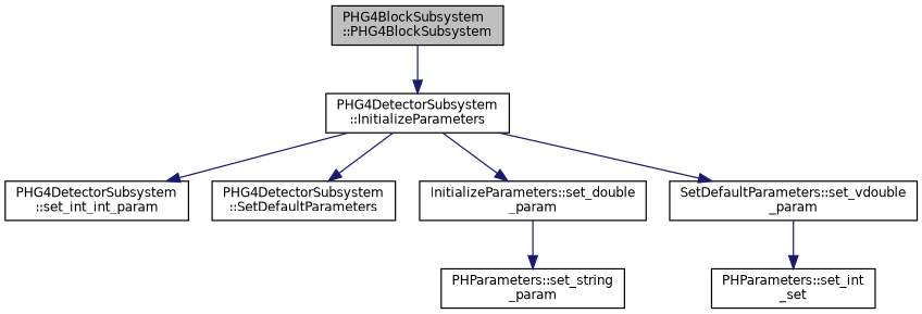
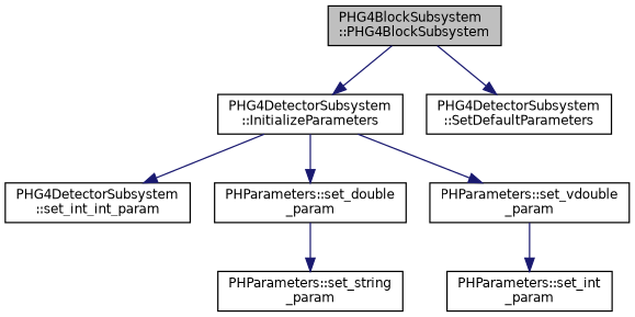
  digraph {
    fontname="DejaVu Sans"
    rankdir=TB
    node [color=black fontname="DejaVu Sans" fontsize=10 shape=record]
    edge [color=midnightblue fontname="DejaVu Sans" fontsize=10 labelfontname=FreeSans labelfontsize=10 style=solid]
    n1 [fillcolor=grey75 fontcolor=black height=0.2 label="PHG4BlockSubsystem\l::PHG4BlockSubsystem" style=filled width=0.4]
    n2 [height=0.2 label="PHG4DetectorSubsystem\l::InitializeParameters" width=0.4]
    n3 [height=0.2 label="PHG4DetectorSubsystem\l::set_int_int_param" width=0.4]
    n4 [height=0.2 label="PHG4DetectorSubsystem\l::SetDefaultParameters" width=0.4]
-   n5 [height=0.2 label="InitializeParameters::set_double\l_param" width=0.4]
-   n6 [height=0.2 label="SetDefaultParameters::set_vdouble\l_param" width=0.4]
+   n5 [height=0.2 label="PHParameters::set_double\l_param" width=0.4]
+   n6 [height=0.2 label="PHParameters::set_vdouble\l_param" width=0.4]
    n7 [height=0.2 label="PHParameters::set_string\l_param" width=0.4]
-   n8 [height=0.2 label="PHParameters::set_int\l_set" width=0.4]
+   n8 [height=0.2 label="PHParameters::set_int\l_param" width=0.4]
    n1 -> n2
    n2 -> n3
-   n2 -> n4
+   n1 -> n4
    n2 -> n5
    n2 -> n6
    n5 -> n7
    n6 -> n8
  }
